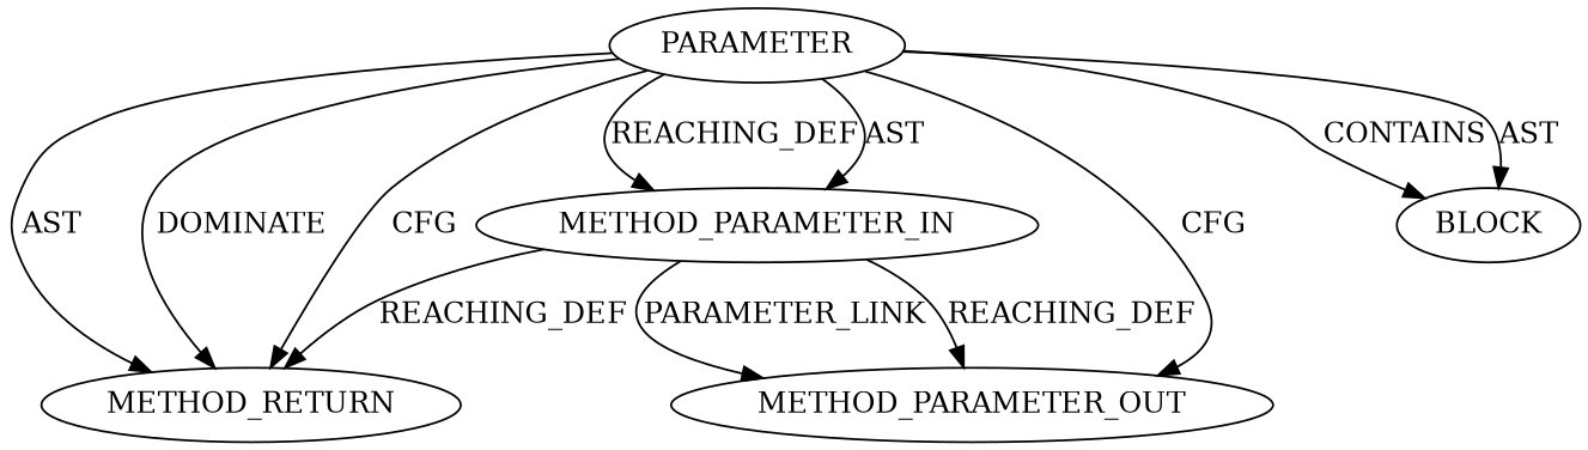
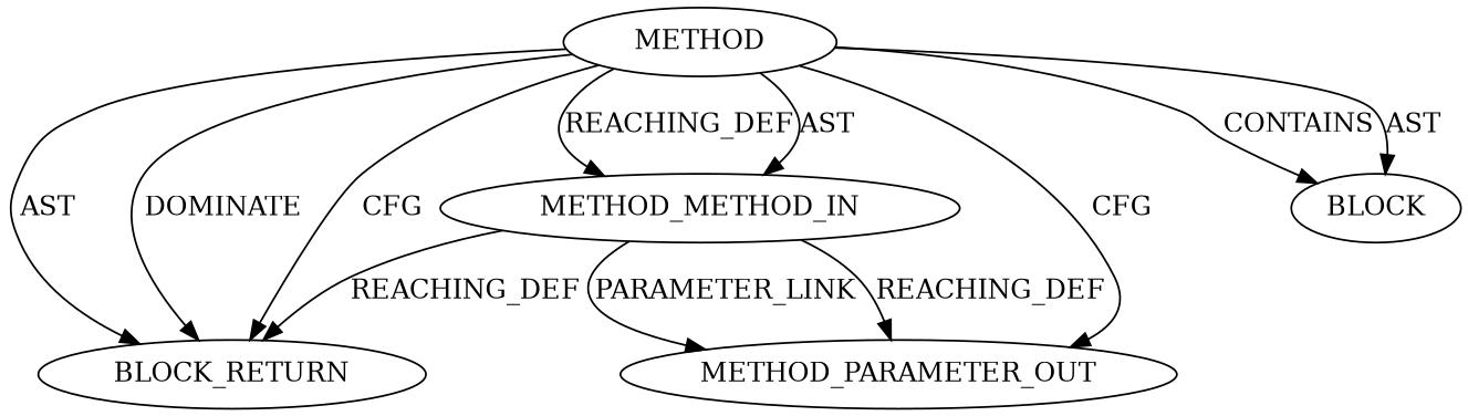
  digraph {
    node [CODE="<empty>" EVALUATION_STRATEGY=BY_VALUE ORDER=1 TYPE_FULL_NAME=ANY]
-   n1 [CODE=RET ORDER=2 label=METHOD_RETURN]
-   n2 [AST_PARENT_FULL_NAME="<global>" AST_PARENT_TYPE=NAMESPACE_BLOCK FILENAME="<empty>" FULL_NAME=mutex_init IS_EXTERNAL=true NAME=mutex_init ORDER=0 label=PARAMETER EVALUATION_STRATEGY="" TYPE_FULL_NAME=""]
-   n3 [CODE=p1 INDEX=1 IS_VARIADIC=false NAME=p1 label=METHOD_PARAMETER_IN]
+   n1 [CODE=RET ORDER=2 label=BLOCK_RETURN]
+   n2 [AST_PARENT_FULL_NAME="<global>" AST_PARENT_TYPE=NAMESPACE_BLOCK FILENAME="<empty>" FULL_NAME=mutex_init IS_EXTERNAL=true NAME=mutex_init ORDER=0 label=METHOD EVALUATION_STRATEGY="" TYPE_FULL_NAME=""]
+   n3 [CODE=p1 INDEX=1 IS_VARIADIC=false NAME=p1 label=METHOD_METHOD_IN]
    n4 [CODE=p1 INDEX=1 IS_VARIADIC=false NAME=p1 label=METHOD_PARAMETER_OUT]
    n5 [ARGUMENT_INDEX=1 label=BLOCK EVALUATION_STRATEGY=""]
    n2 -> n1 [label=AST]
    n2 -> n1 [label=DOMINATE]
    n2 -> n1 [label=CFG]
    n2 -> n3 [label=REACHING_DEF]
    n2 -> n3 [label=AST]
    n2 -> n4 [label=CFG]
    n2 -> n5 [label=CONTAINS]
    n2 -> n5 [label=AST]
    n3 -> n1 [VARIABLE=p1 label=REACHING_DEF]
    n3 -> n4 [label=PARAMETER_LINK]
    n3 -> n4 [VARIABLE=p1 label=REACHING_DEF]
  }
